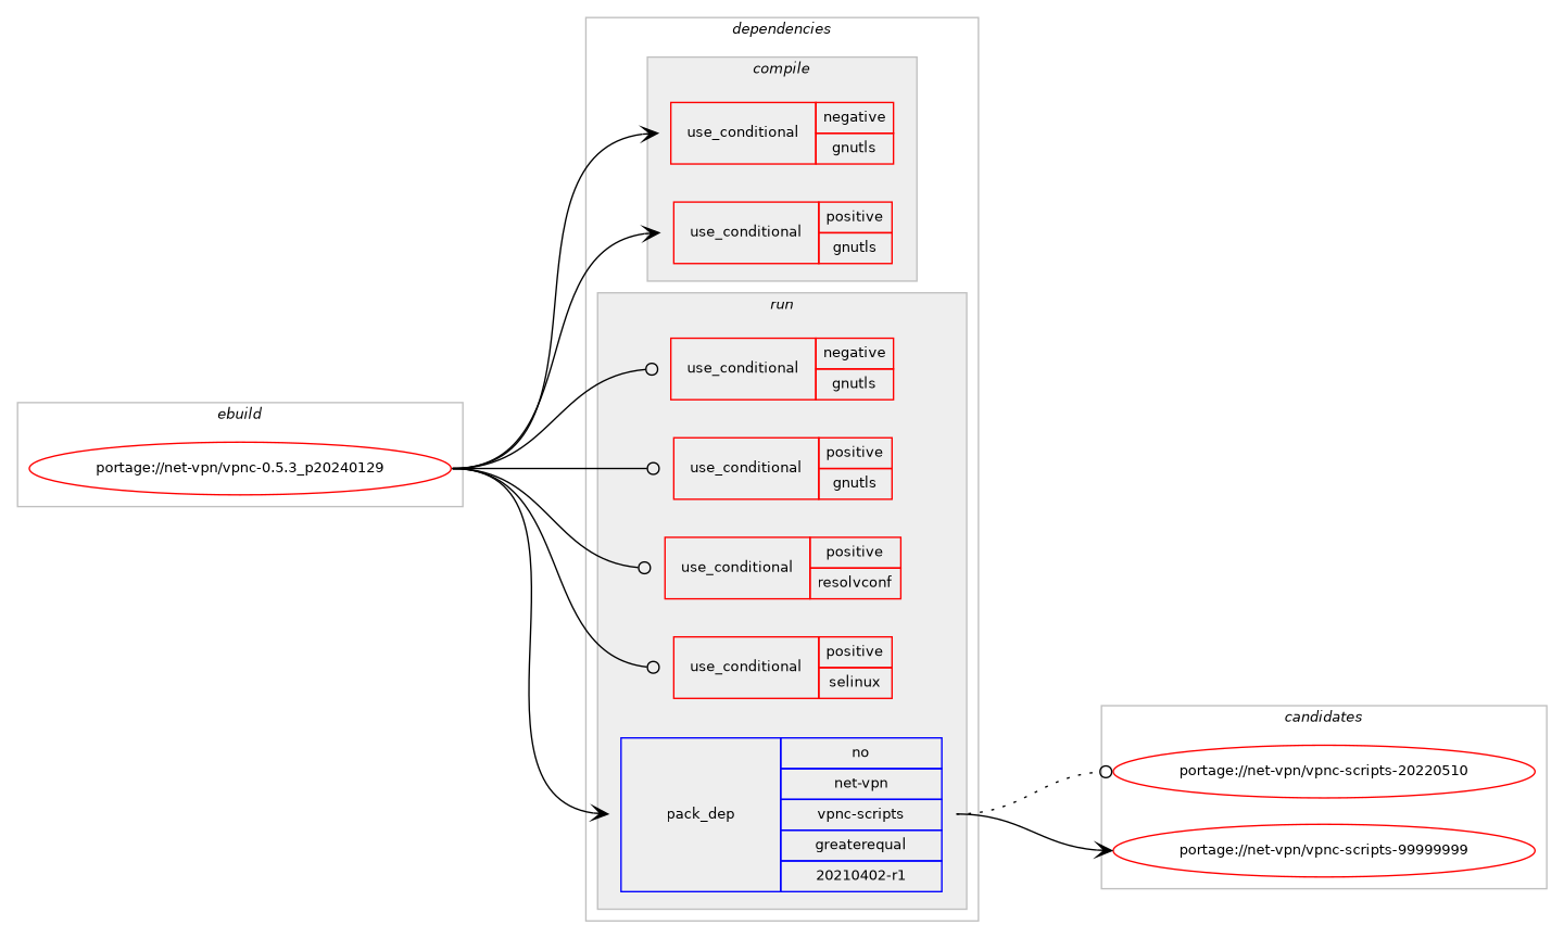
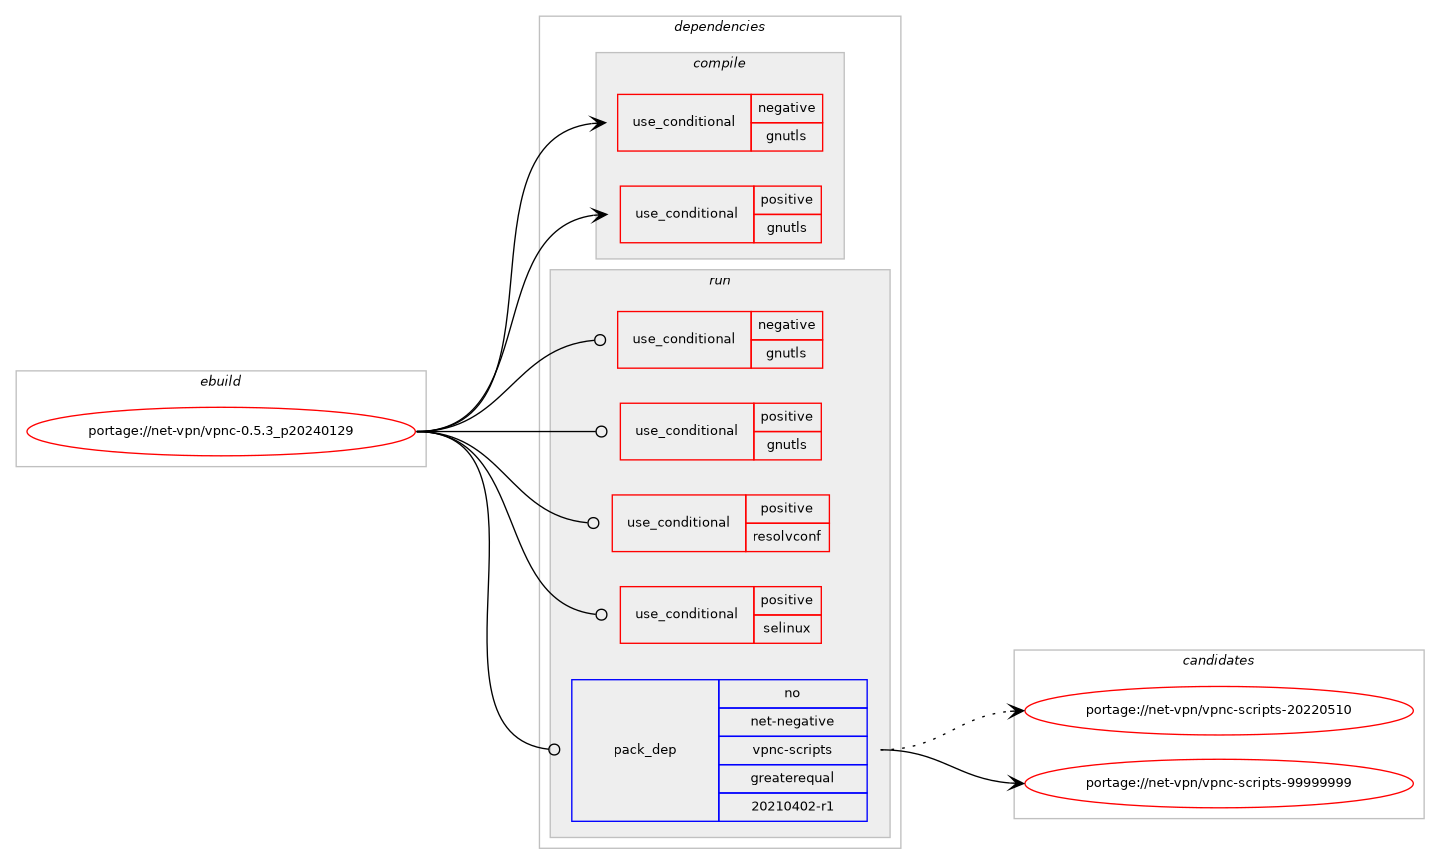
  digraph {
    compound=true
    concentrate=true
    fontname=Helvetica
    fontsize=10
    newrank=true
    rankdir=LR
    ranksep=1.5
    node [color=red fontname=Helvetica fontsize=10 shape=none]
    edge [arrowhead=odot headport=w style=solid tailport=e weight=20]
    n1 [label="portage://net-vpn/vpnc-0.5.3_p20240129" width=4 shape=""]
    n2 [label=<<TABLE BORDER="0" CELLBORDER="1" CELLSPACING="0" CELLPADDING="4"><TR><TD ROWSPAN="3" CELLPADDING="10">use_conditional</TD></TR><TR><TD>negative</TD></TR><TR><TD>gnutls</TD></TR></TABLE>>]
    n3 [label=<<TABLE BORDER="0" CELLBORDER="1" CELLSPACING="0" CELLPADDING="4"><TR><TD ROWSPAN="3" CELLPADDING="10">use_conditional</TD></TR><TR><TD>positive</TD></TR><TR><TD>gnutls</TD></TR></TABLE>>]
    n4 [label=<<TABLE BORDER="0" CELLBORDER="1" CELLSPACING="0" CELLPADDING="4"><TR><TD ROWSPAN="3" CELLPADDING="10">use_conditional</TD></TR><TR><TD>negative</TD></TR><TR><TD>gnutls</TD></TR></TABLE>>]
    n5 [label=<<TABLE BORDER="0" CELLBORDER="1" CELLSPACING="0" CELLPADDING="4"><TR><TD ROWSPAN="3" CELLPADDING="10">use_conditional</TD></TR><TR><TD>positive</TD></TR><TR><TD>gnutls</TD></TR></TABLE>>]
    n6 [label=<<TABLE BORDER="0" CELLBORDER="1" CELLSPACING="0" CELLPADDING="4"><TR><TD ROWSPAN="3" CELLPADDING="10">use_conditional</TD></TR><TR><TD>positive</TD></TR><TR><TD>resolvconf</TD></TR></TABLE>>]
    n7 [label=<<TABLE BORDER="0" CELLBORDER="1" CELLSPACING="0" CELLPADDING="4"><TR><TD ROWSPAN="3" CELLPADDING="10">use_conditional</TD></TR><TR><TD>positive</TD></TR><TR><TD>selinux</TD></TR></TABLE>>]
-   n8 [color=blue label=<<TABLE BORDER="0" CELLBORDER="1" CELLSPACING="0" CELLPADDING="4" WIDTH="220"><TR><TD ROWSPAN="6" CELLPADDING="30">pack_dep</TD></TR><TR><TD WIDTH="110">no</TD></TR><TR><TD>net-vpn</TD></TR><TR><TD>vpnc-scripts</TD></TR><TR><TD>greaterequal</TD></TR><TR><TD>20210402-r1</TD></TR></TABLE>>]
+   n8 [color=blue label=<<TABLE BORDER="0" CELLBORDER="1" CELLSPACING="0" CELLPADDING="4" WIDTH="220"><TR><TD ROWSPAN="6" CELLPADDING="30">pack_dep</TD></TR><TR><TD WIDTH="110">no</TD></TR><TR><TD>net-negative</TD></TR><TR><TD>vpnc-scripts</TD></TR><TR><TD>greaterequal</TD></TR><TR><TD>20210402-r1</TD></TR></TABLE>>]
    n9 [label="portage://net-vpn/vpnc-scripts-20220510" width=4 shape=""]
    n10 [label="portage://net-vpn/vpnc-scripts-99999999" width=4 shape=""]
    subgraph cluster_1 {
      color=gray
      label=<<i>ebuild</i>>
      rank=same
      n1
    }
    subgraph cluster_2 {
      color=gray
      label=<<i>dependencies</i>>
      subgraph cluster_3 {
        color=gray
        fillcolor="#eeeeee"
        label=<<i>compile</i>>
        style=filled
        subgraph sub_4 {
          color=gray
          fillcolor="#eeeeee"
          label=<<i>compile</i>>
          style=filled
          n2
        }
        subgraph sub_5 {
          color=gray
          fillcolor="#eeeeee"
          label=<<i>compile</i>>
          style=filled
          n3
        }
      }
      subgraph cluster_6 {
        color=gray
        fillcolor="#eeeeee"
        label=<<i>compile and run</i>>
        style=filled
      }
      subgraph cluster_7 {
        color=gray
        fillcolor="#eeeeee"
        label=<<i>run</i>>
        style=filled
        subgraph sub_8 {
          color=gray
          fillcolor="#eeeeee"
          label=<<i>run</i>>
          style=filled
          n4
        }
        subgraph sub_9 {
          color=gray
          fillcolor="#eeeeee"
          label=<<i>run</i>>
          style=filled
          n5
        }
        subgraph sub_10 {
          color=gray
          fillcolor="#eeeeee"
          label=<<i>run</i>>
          style=filled
          n6
        }
        subgraph sub_11 {
          color=gray
          fillcolor="#eeeeee"
          label=<<i>run</i>>
          style=filled
          n7
        }
        subgraph sub_12 {
          color=gray
          fillcolor="#eeeeee"
          label=<<i>run</i>>
          style=filled
          n8
        }
      }
    }
    subgraph cluster_13 {
      color=gray
      label=<<i>candidates</i>>
      rank=same
      subgraph sub_14 {
        color=black
        label=<<i>candidates</i>>
        nodesep=1
        rank=same
        n9
        n10
      }
    }
    n1 -> n2 [arrowhead=vee]
    n1 -> n3 [arrowhead=vee]
    n1 -> n4
    n1 -> n5
    n1 -> n6
    n1 -> n7
-   n1 -> n8 [arrowhead=vee]
-   n8 -> n9 [style=dotted weight=100]
+   n1 -> n8
+   n8 -> n9 [arrowhead=vee style=dotted weight=100]
    n8 -> n10 [arrowhead=vee weight=100]
  }
